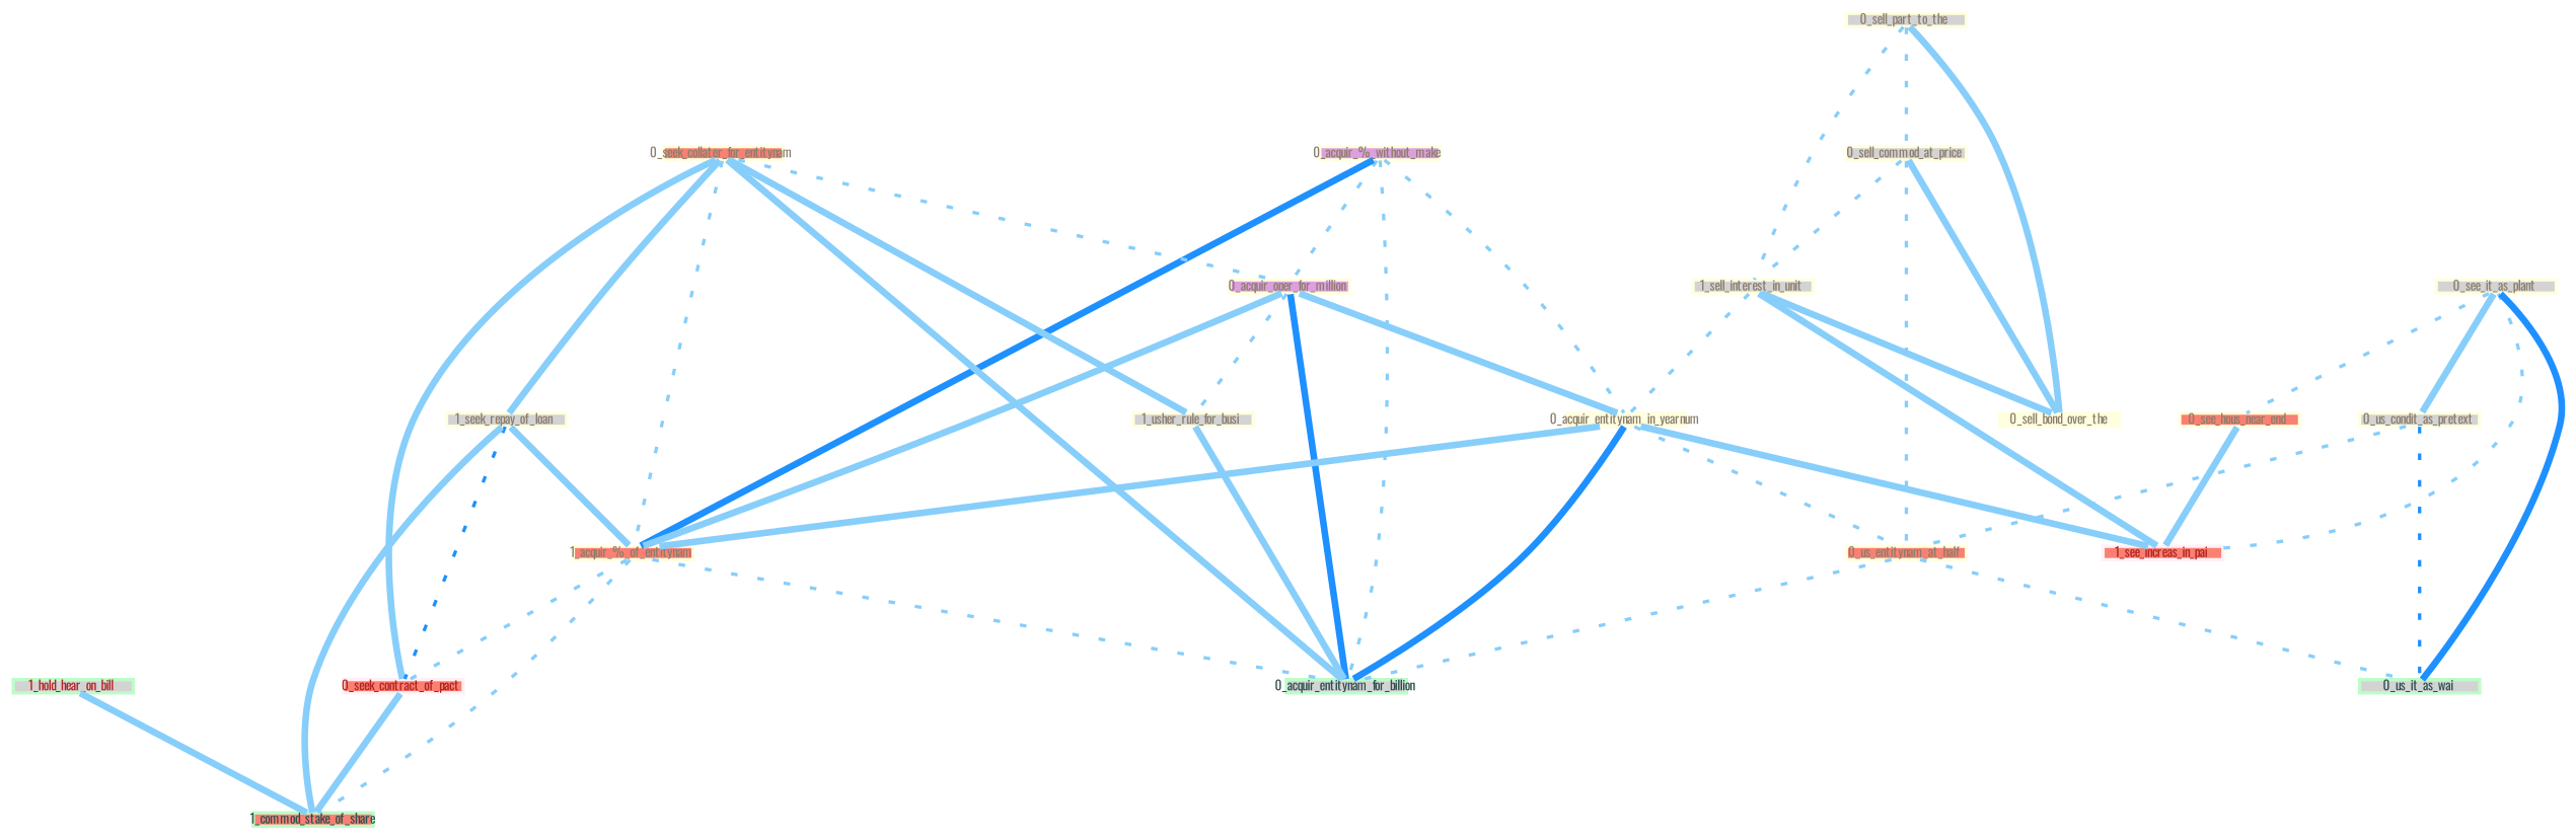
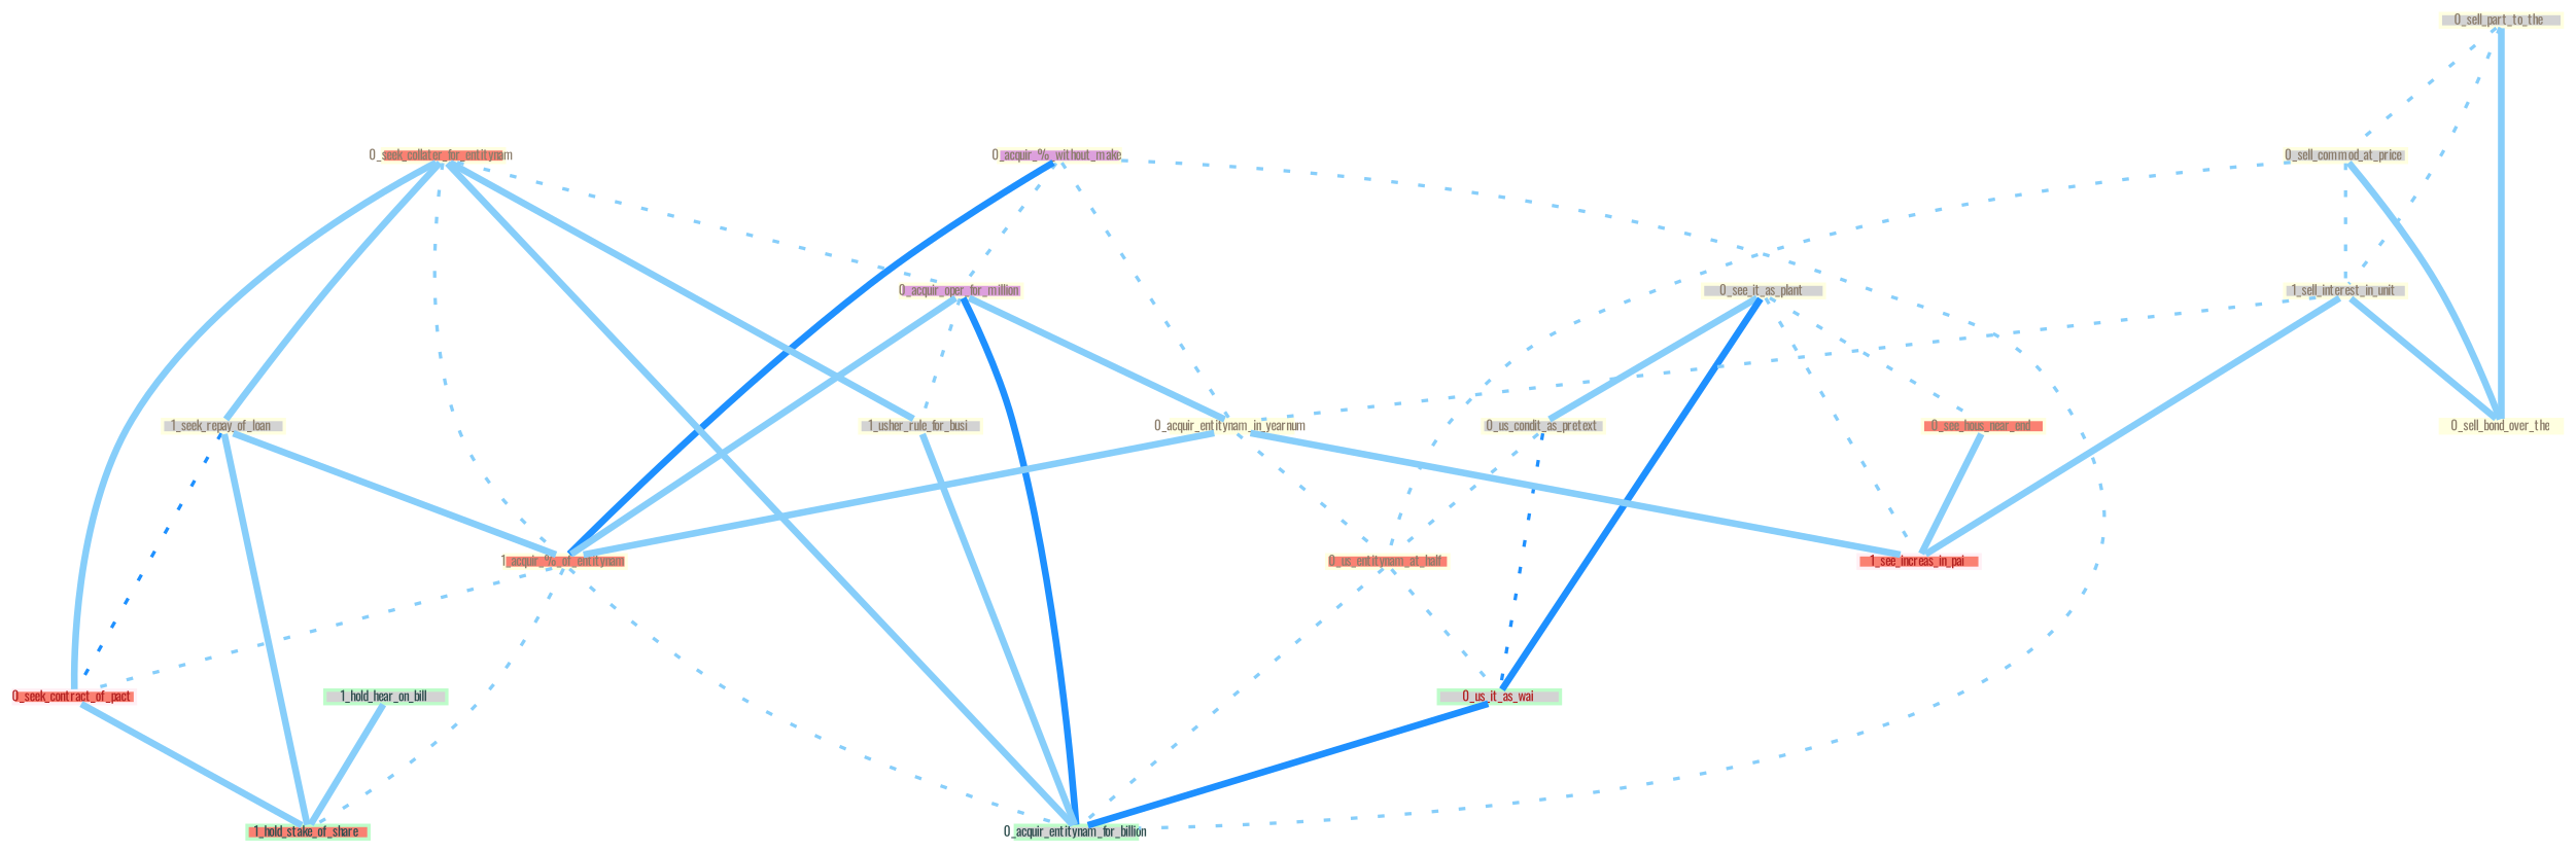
  graph {
    fontname=Oswald
    node [color="#ffffe0" fillcolor=lightgrey fixedsize=true fontcolor="#8b7d6b" fontname=Oswald fontsize=4 shape=polygon style=filled]
    edge [color="#87cefa" fontname=Oswald style=bold w=1]
    "0_sell_part_to_the " [height=.06 width=.5]
    "0_acquir_%_without_make " [fillcolor=plum height=.06 width=.5]
    "0_seek_collater_for_entitynam " [fillcolor=salmon height=.06 width=.5]
    "0_sell_commod_at_price " [height=.06 width=.5]
    "0_acquir_oper_for_million " [fillcolor=plum height=.06 width=.5]
    "1_usher_rule_for_busi " [height=.06 width=.5]
    "0_see_it_as_plant " [height=.06 width=.5]
    "1_sell_interest_in_unit " [height=.06 width=.5]
    "0_us_condit_as_pretext " [height=.06 width=.5]
    "1_seek_repay_of_loan " [height=.06 width=.5]
    "0_acquir_entitynam_in_yearnum " [fillcolor=lightyellow height=.06 width=.5]
    "0_see_hous_near_end " [fillcolor=salmon height=.06 width=.5]
    "0_us_entitynam_at_half " [fillcolor=salmon height=.06 width=.5]
    "1_acquir_%_of_entitynam " [fillcolor=salmon height=.06 width=.5]
    n15 [fillcolor=lightyellow height=.06 label="0_sell_bond_over_the" width=.5]
    "0_seek_contract_of_pact " [color="#fff0f5" fillcolor=salmon fontcolor="#b22222" height=.06 width=.5]
    "1_see_increas_in_pai " [color="#fff0f5" fillcolor=salmon fontcolor="#b22222" height=.06 width=.5]
    "0_acquir_entitynam_for_billion " [color="#BDFCC9" fontcolor="#2f4f4f" height=.06 width=.5]
-   "0_us_it_as_wai " [color="#BDFCC9" fontcolor="#2f4f4f" height=.06 width=.5]
-   "1_hold_stake_of_share " [color="#BDFCC9" fillcolor=salmon fontcolor="#2f4f4f" height=.06 width=.5 label="1_commod_stake_of_share"]
-   "1_hold_hear_on_bill " [color="#BDFCC9" fontcolor="#b22222" height=.06 width=.5]
+   "0_us_it_as_wai " [color="#BDFCC9" fontcolor="#b22222" height=.06 width=.5]
+   "1_hold_stake_of_share " [color="#BDFCC9" fillcolor=salmon fontcolor="#2f4f4f" height=.06 width=.5]
+   "1_hold_hear_on_bill " [color="#BDFCC9" fontcolor="#2f4f4f" height=.06 width=.5]
    subgraph sub_1 {
      "0_sell_part_to_the "
      "0_acquir_%_without_make "
      "0_seek_collater_for_entitynam "
      "0_sell_commod_at_price "
      "0_acquir_oper_for_million "
      "1_usher_rule_for_busi "
      "0_see_it_as_plant "
      "1_sell_interest_in_unit "
      "0_us_condit_as_pretext "
      "1_seek_repay_of_loan "
      "0_acquir_entitynam_in_yearnum "
      "0_see_hous_near_end "
      "0_us_entitynam_at_half "
      "1_acquir_%_of_entitynam "
      n15
    }
    subgraph sub_2 {
      "0_seek_contract_of_pact "
      "1_see_increas_in_pai "
    }
    "0_sell_part_to_the " -- "0_sell_commod_at_price " [style=dotted]
    "0_sell_part_to_the " -- "1_sell_interest_in_unit " [style=dotted]
    "0_sell_part_to_the " -- n15
    "0_acquir_%_without_make " -- "0_acquir_oper_for_million " [style=dotted]
    "0_acquir_%_without_make " -- "0_acquir_entitynam_in_yearnum " [style=dotted]
    "0_acquir_%_without_make " -- "1_acquir_%_of_entitynam " [color="#1e90ff" w=2]
    "0_acquir_%_without_make " -- "0_acquir_entitynam_for_billion " [style=dotted]
    "0_seek_collater_for_entitynam " -- "0_acquir_oper_for_million " [style=dotted]
    "0_seek_collater_for_entitynam " -- "1_usher_rule_for_busi "
    "0_seek_collater_for_entitynam " -- "1_seek_repay_of_loan "
    "0_seek_collater_for_entitynam " -- "1_acquir_%_of_entitynam " [style=dotted]
    "0_seek_collater_for_entitynam " -- "0_seek_contract_of_pact "
    "0_seek_collater_for_entitynam " -- "0_acquir_entitynam_for_billion "
    "0_sell_commod_at_price " -- "1_sell_interest_in_unit " [style=dotted]
    "0_sell_commod_at_price " -- "0_us_entitynam_at_half " [style=dotted]
    "0_sell_commod_at_price " -- n15
    "0_acquir_oper_for_million " -- "1_usher_rule_for_busi " [style=dotted]
    "0_acquir_oper_for_million " -- "0_acquir_entitynam_in_yearnum "
    "0_acquir_oper_for_million " -- "1_acquir_%_of_entitynam "
    "0_acquir_oper_for_million " -- "0_acquir_entitynam_for_billion " [color="#1e90ff" w=2]
    "1_usher_rule_for_busi " -- "0_acquir_entitynam_for_billion "
    "0_see_it_as_plant " -- "0_us_condit_as_pretext "
    "0_see_it_as_plant " -- "0_see_hous_near_end " [style=dotted]
    "0_see_it_as_plant " -- "1_see_increas_in_pai " [style=dotted]
    "0_see_it_as_plant " -- "0_us_it_as_wai " [color="#1e90ff" w=2]
    "1_sell_interest_in_unit " -- "0_acquir_entitynam_in_yearnum " [style=dotted]
    "1_sell_interest_in_unit " -- n15
    "1_sell_interest_in_unit " -- "1_see_increas_in_pai "
    "0_us_condit_as_pretext " -- "0_us_entitynam_at_half " [style=dotted]
    "0_us_condit_as_pretext " -- "0_us_it_as_wai " [color="#1e90ff" style=dotted w=2]
    "1_seek_repay_of_loan " -- "1_acquir_%_of_entitynam "
    "1_seek_repay_of_loan " -- "0_seek_contract_of_pact " [color="#1e90ff" style=dotted w=2]
    "1_seek_repay_of_loan " -- "1_hold_stake_of_share "
    "0_acquir_entitynam_in_yearnum " -- "0_us_entitynam_at_half " [style=dotted]
    "0_acquir_entitynam_in_yearnum " -- "1_acquir_%_of_entitynam "
    "0_acquir_entitynam_in_yearnum " -- "1_see_increas_in_pai "
-   "0_acquir_entitynam_in_yearnum " -- "0_acquir_entitynam_for_billion " [color="#1e90ff" w=2]
+   "0_us_it_as_wai " -- "0_acquir_entitynam_for_billion " [color="#1e90ff" w=2]
    "0_see_hous_near_end " -- "1_see_increas_in_pai "
    "0_us_entitynam_at_half " -- "0_acquir_entitynam_for_billion " [style=dotted]
    "0_us_entitynam_at_half " -- "0_us_it_as_wai " [style=dotted]
    "1_acquir_%_of_entitynam " -- "0_seek_contract_of_pact " [style=dotted]
    "1_acquir_%_of_entitynam " -- "0_acquir_entitynam_for_billion " [style=dotted]
    "1_acquir_%_of_entitynam " -- "1_hold_stake_of_share " [style=dotted]
    "0_seek_contract_of_pact " -- "1_hold_stake_of_share "
    "1_hold_hear_on_bill " -- "1_hold_stake_of_share "
  }
